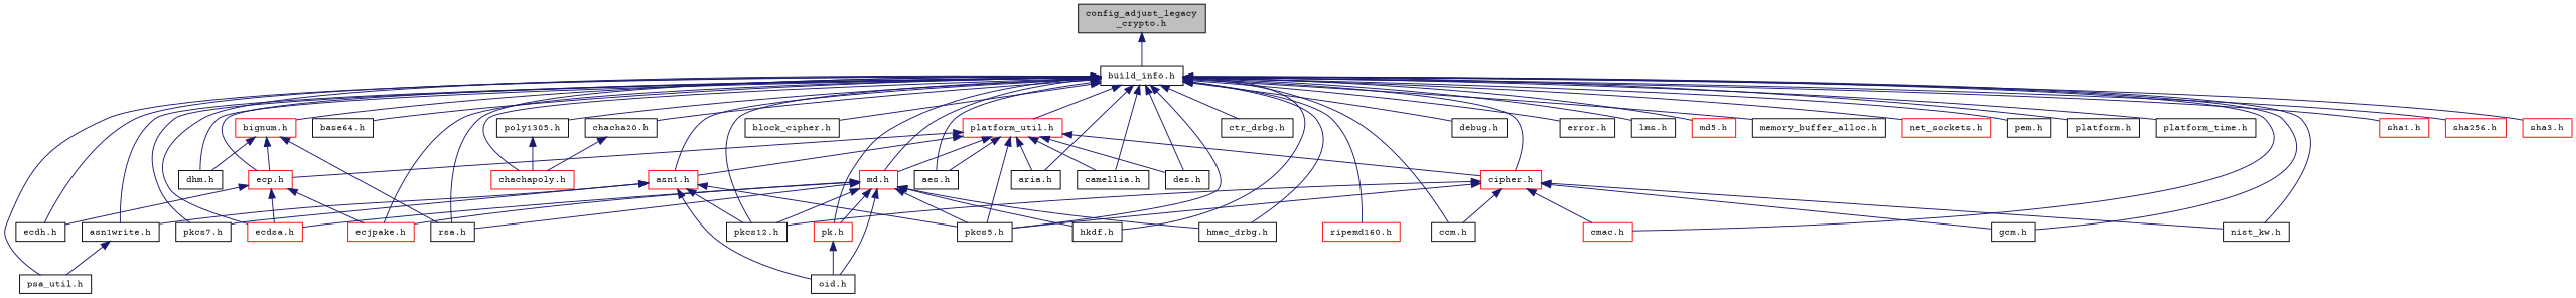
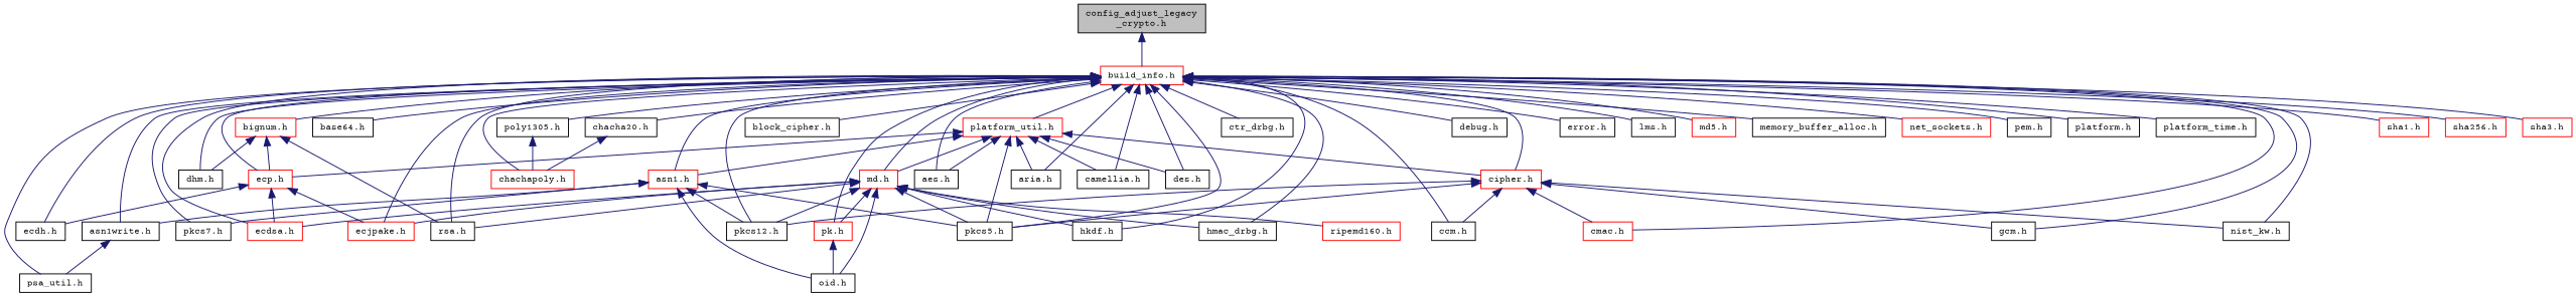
  digraph {
    fontname="Courier Prime"
    node [color=black fillcolor=white fontname="Courier Prime" fontsize=10 shape=record style=filled]
    edge [color=midnightblue dir=back fontname="Courier Prime" fontsize=10 labelfontname=Helvetica labelfontsize=10 style=solid]
    n1 [fillcolor=grey75 fontcolor=black height=0.2 label="config_adjust_legacy\l_crypto.h" width=0.4]
-   n2 [height=0.2 label="build_info.h" width=0.4]
+   n2 [color=red height=0.2 label="build_info.h" width=0.4]
    n3 [height=0.2 label="aes.h" width=0.4]
    n4 [height=0.2 label="aria.h" width=0.4]
    n5 [color=red height=0.2 label="asn1.h" width=0.4]
    n6 [height=0.2 label="asn1write.h" width=0.4]
    n7 [height=0.2 label="psa_util.h" width=0.4]
    n8 [height=0.2 label="pkcs12.h" width=0.4]
    n9 [height=0.2 label="pkcs5.h" width=0.4]
    n10 [height=0.2 label="pkcs7.h" width=0.4]
    n11 [height=0.2 label="base64.h" width=0.4]
    n12 [color=red height=0.2 label="bignum.h" width=0.4]
    n13 [height=0.2 label="dhm.h" width=0.4]
    n14 [color=red height=0.2 label="ecp.h" width=0.4]
    n15 [height=0.2 label="ecdh.h" width=0.4]
    n16 [color=red height=0.2 label="ecdsa.h" width=0.4]
    n17 [color=red height=0.2 label="ecjpake.h" width=0.4]
    n18 [height=0.2 label="rsa.h" width=0.4]
    n19 [height=0.2 label="block_cipher.h" width=0.4]
    n20 [height=0.2 label="camellia.h" width=0.4]
    n21 [height=0.2 label="ccm.h" width=0.4]
    n22 [height=0.2 label="chacha20.h" width=0.4]
    n23 [color=red height=0.2 label="chachapoly.h" width=0.4]
    n24 [color=red height=0.2 label="cipher.h" width=0.4]
    n25 [color=red height=0.2 label="cmac.h" width=0.4]
    n26 [height=0.2 label="gcm.h" width=0.4]
    n27 [height=0.2 label="nist_kw.h" width=0.4]
    n28 [height=0.2 label="ctr_drbg.h" width=0.4]
    n29 [color=red height=0.2 label="md.h" width=0.4]
    n30 [height=0.2 label="hkdf.h" width=0.4]
    n31 [height=0.2 label="hmac_drbg.h" width=0.4]
    n32 [color=red height=0.2 label="pk.h" width=0.4]
    n33 [height=0.2 label="debug.h" width=0.4]
    n34 [height=0.2 label="des.h" width=0.4]
    n35 [height=0.2 label="error.h" width=0.4]
    n36 [height=0.2 label="lms.h" width=0.4]
    n37 [color=red height=0.2 label="md5.h" width=0.4]
    n38 [height=0.2 label="memory_buffer_alloc.h" width=0.4]
    n39 [color=red height=0.2 label="net_sockets.h" width=0.4]
    n40 [height=0.2 label="pem.h" width=0.4]
    n41 [height=0.2 label="platform.h" width=0.4]
    n42 [height=0.2 label="platform_time.h" width=0.4]
    n43 [color=red height=0.2 label="platform_util.h" width=0.4]
    n44 [height=0.2 label="poly1305.h" width=0.4]
    n45 [color=red height=0.2 label="ripemd160.h" width=0.4]
    n46 [color=red height=0.2 label="sha1.h" width=0.4]
    n47 [color=red height=0.2 label="sha256.h" width=0.4]
    n48 [color=red height=0.2 label="sha3.h" width=0.4]
    n49 [height=0.2 label="oid.h" width=0.4]
    n1 -> n2
    n2 -> n3
    n2 -> n4
    n2 -> n5
    n2 -> n6
    n2 -> n7
    n2 -> n8
    n2 -> n9
    n2 -> n10
    n2 -> n11
    n2 -> n12
    n2 -> n13
    n2 -> n14
    n2 -> n15
    n2 -> n16
    n2 -> n17
    n2 -> n18
    n2 -> n19
    n2 -> n20
    n2 -> n21
    n2 -> n22
    n2 -> n23
    n2 -> n24
    n2 -> n25
    n2 -> n26
    n2 -> n27
    n2 -> n28
    n2 -> n29
    n2 -> n30
    n2 -> n31
    n2 -> n32
    n2 -> n33
    n2 -> n34
    n2 -> n35
    n2 -> n36
    n2 -> n37
    n2 -> n38
    n2 -> n39
    n2 -> n40
    n2 -> n41
    n2 -> n42
    n2 -> n43
    n2 -> n44
-   n2 -> n45
+   n29 -> n45
    n2 -> n46
    n2 -> n47
    n2 -> n48
    n5 -> n6
    n5 -> n8
    n5 -> n9
    n5 -> n10
    n5 -> n49
    n6 -> n7
    n12 -> n13
    n12 -> n14
    n12 -> n18
    n14 -> n15
    n14 -> n16
    n14 -> n17
    n22 -> n23
    n24 -> n8
    n24 -> n9
    n24 -> n21
    n24 -> n25
    n24 -> n26
    n24 -> n27
    n29 -> n8
    n29 -> n9
    n29 -> n16
    n29 -> n17
    n29 -> n18
    n29 -> n30
    n29 -> n31
    n29 -> n32
    n29 -> n49
    n32 -> n49
    n43 -> n3
    n43 -> n4
    n43 -> n5
    n43 -> n9
    n43 -> n14
    n43 -> n20
    n43 -> n24
    n43 -> n29
    n43 -> n34
    n44 -> n23
  }
